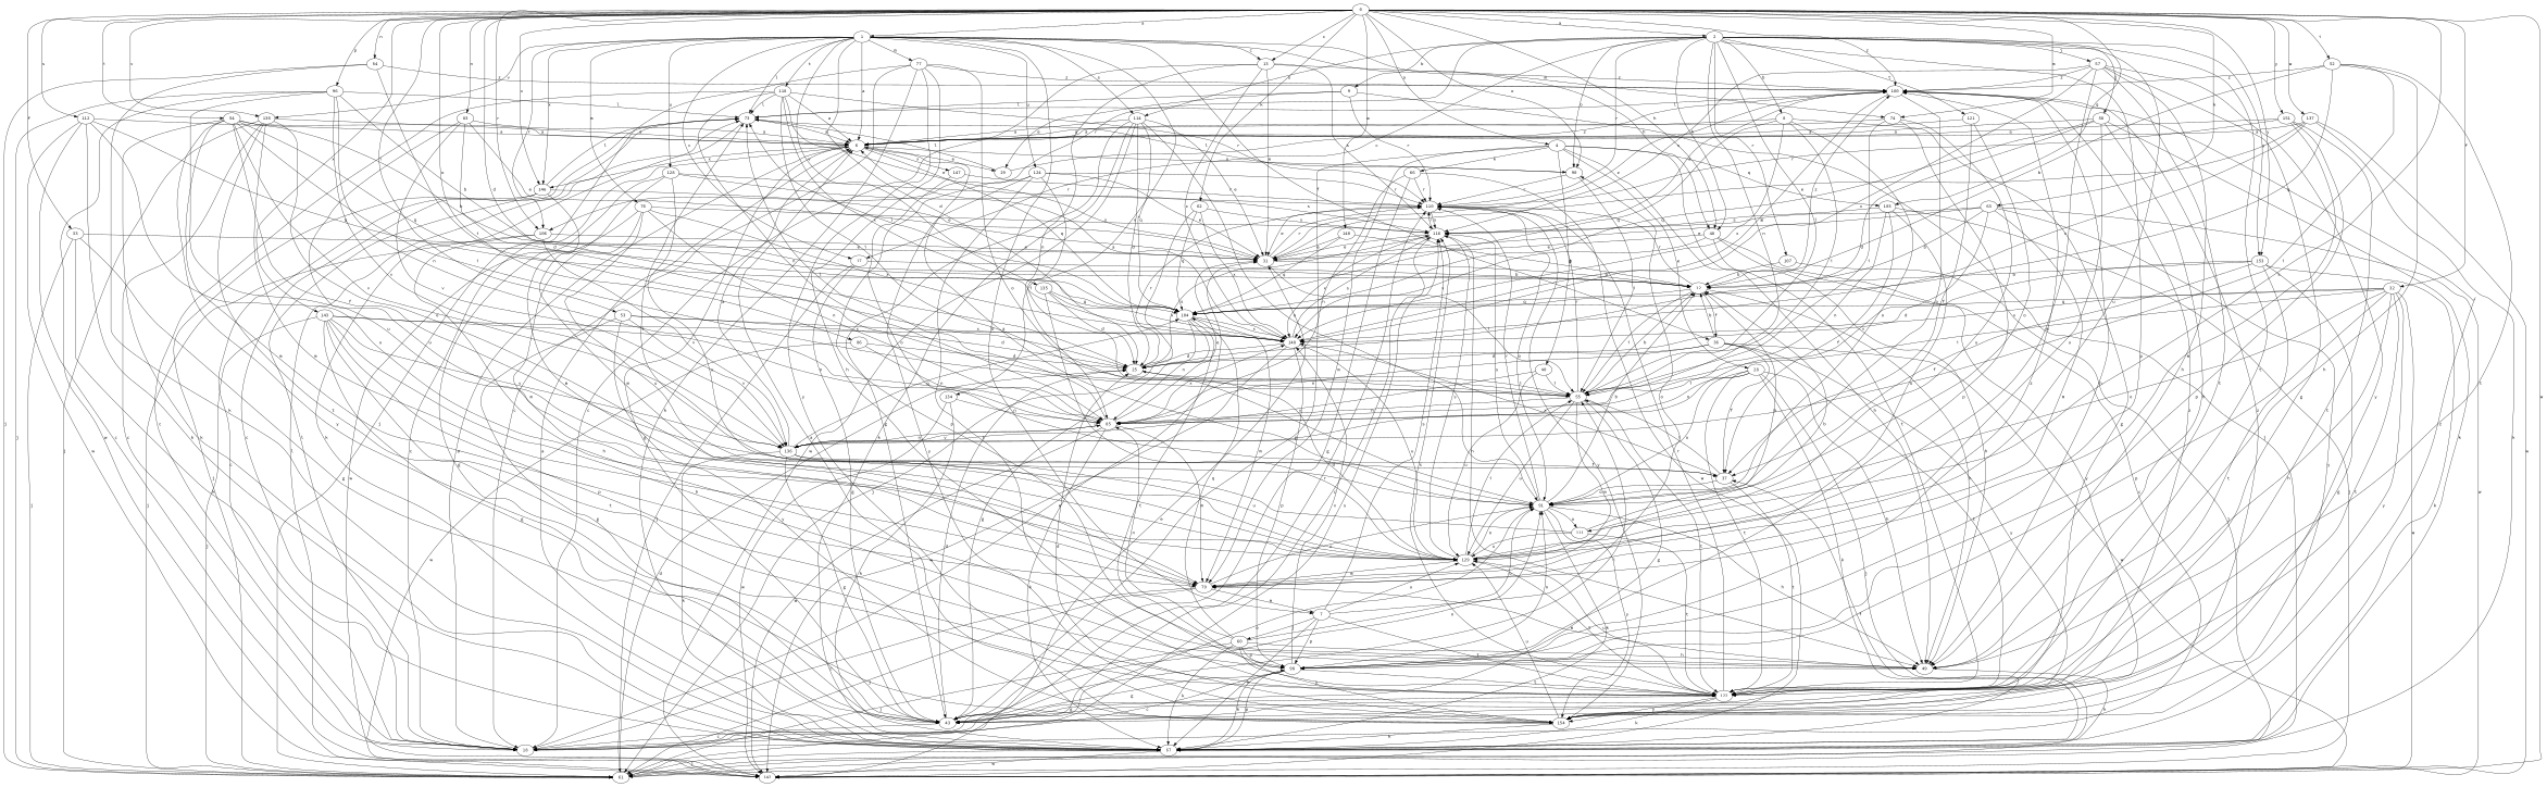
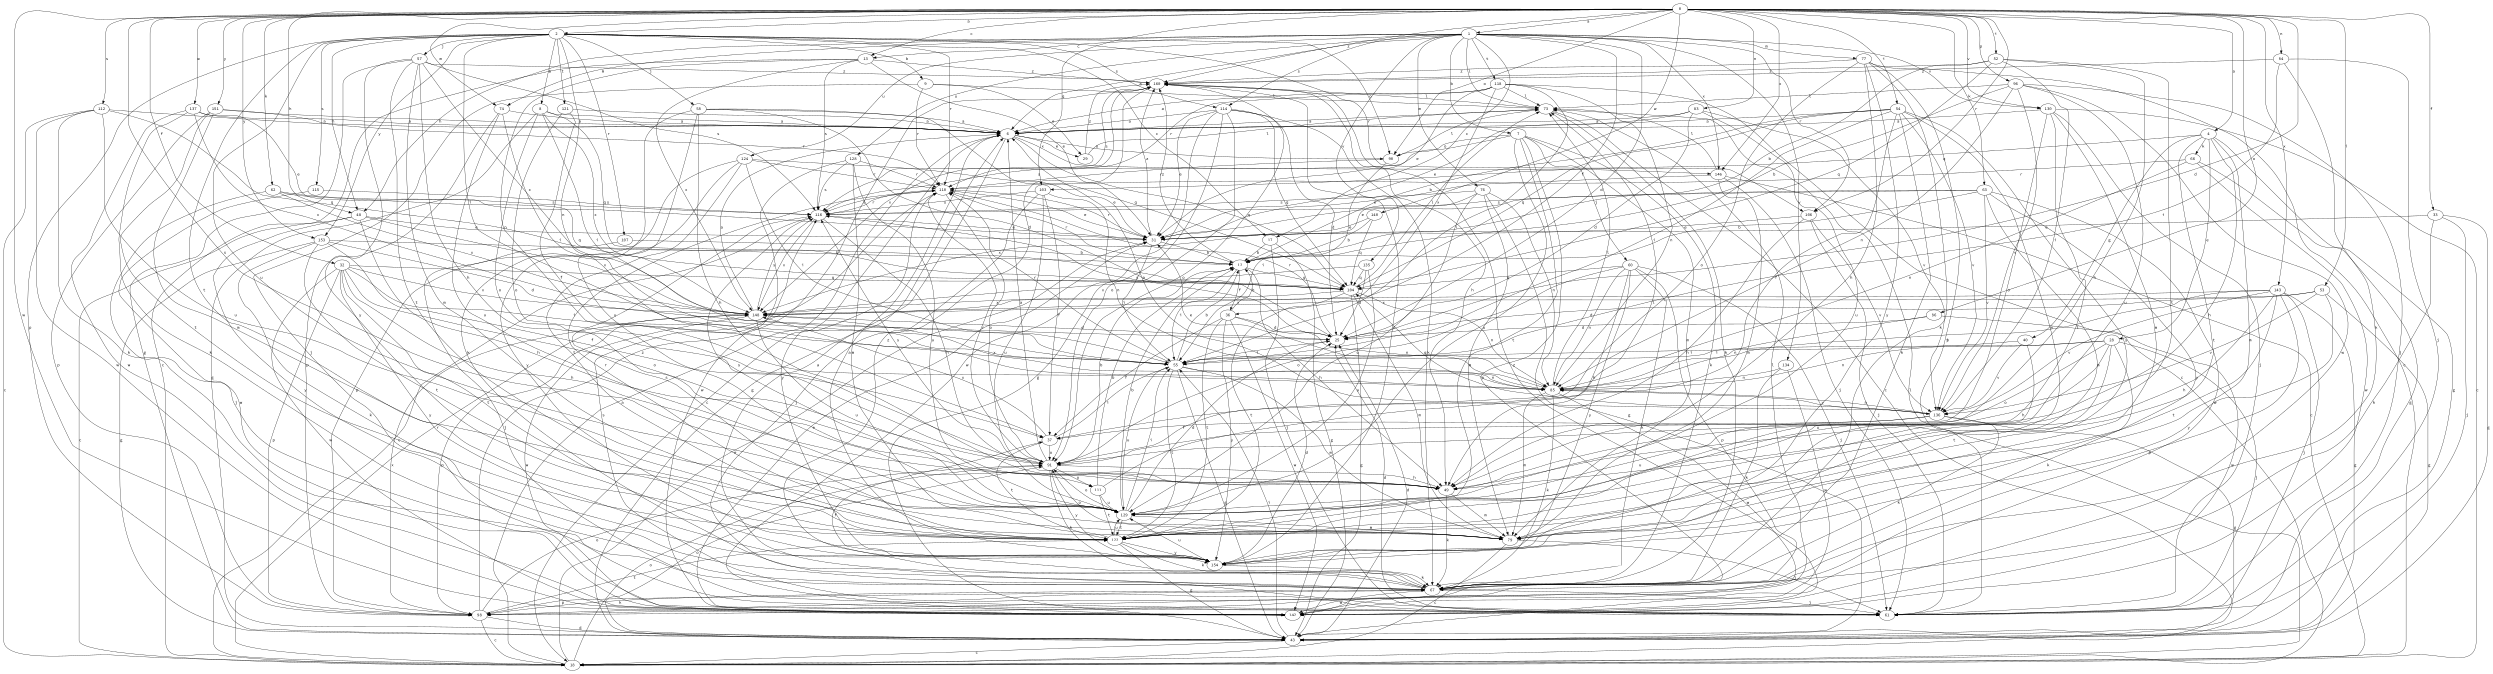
  strict digraph {
    fontname="Source Code Pro"
    node [fontname="Source Code Pro"]
    edge [fontname="Source Code Pro"]
    0
    1
    2
    4
    13
    25
    32
    33
    48
    52
    53
    54
    62
    63
    74
    83
    84
    86
    90
    96
    103
    106
    111
    112
    130
    137
    140
    142
    143
    146
    151
    153
    160
    6
    7
    17
    36
    73
    76
    77
    114
    118
    124
    128
    134
    135
    8
    9
    55
    57
    58
    85
    98
    107
    110
+   115
    121
    122
    129
    28
    40
    43
    49
    66
    79
    18
    116
    148
    31
    104
    91
    154
    67
    61
    12
    136
    37
    29
-   147
    60
    0 -> 1 [label=a]
    0 -> 2 [label=a]
    0 -> 4 [label=a]
    0 -> 13 [label=c]
    0 -> 25 [label=d]
    0 -> 32 [label=f]
    0 -> 33 [label=f]
    0 -> 48 [label=h]
    0 -> 52 [label=i]
    0 -> 53 [label=i]
    0 -> 54 [label=i]
    0 -> 62 [label=k]
    0 -> 63 [label=k]
    0 -> 74 [label=m]
    0 -> 83 [label=n]
    0 -> 84 [label=n]
    0 -> 86 [label=o]
    0 -> 90 [label=o]
    0 -> 96 [label=p]
    0 -> 103 [label=q]
    0 -> 106 [label=r]
    0 -> 111 [label=s]
    0 -> 112 [label=s]
    0 -> 130 [label=v]
    0 -> 137 [label=w]
    0 -> 140 [label=w]
    0 -> 142 [label=w]
    0 -> 143 [label=x]
    0 -> 146 [label=x]
    0 -> 151 [label=y]
    0 -> 153 [label=y]
    0 -> 160 [label=z]
    1 -> 13 [label=c]
    1 -> 25 [label=d]
    1 -> 48 [label=h]
    1 -> 74 [label=m]
    1 -> 106 [label=r]
    1 -> 130 [label=v]
    1 -> 146 [label=x]
    1 -> 6 [label=a]
    1 -> 7 [label=b]
    1 -> 17 [label=c]
    1 -> 36 [label=f]
    1 -> 73 [label=l]
    1 -> 76 [label=m]
    1 -> 77 [label=m]
    1 -> 114 [label=s]
    1 -> 118 [label=t]
    1 -> 124 [label=u]
    1 -> 128 [label=u]
    1 -> 134 [label=v]
    1 -> 135 [label=v]
    2 -> 48 [label=h]
    2 -> 90 [label=o]
    2 -> 106 [label=r]
    2 -> 153 [label=y]
    2 -> 17 [label=c]
    2 -> 114 [label=s]
    2 -> 8 [label=b]
    2 -> 9 [label=b]
    2 -> 55 [label=i]
    2 -> 57 [label=j]
    2 -> 58 [label=j]
    2 -> 85 [label=n]
    2 -> 98 [label=p]
    2 -> 107 [label=r]
    2 -> 110 [label=r]
+   2 -> 115 [label=s]
    2 -> 121 [label=t]
    2 -> 122 [label=t]
    2 -> 129 [label=u]
    4 -> 103 [label=q]
    4 -> 122 [label=t]
    4 -> 28 [label=e]
    4 -> 40 [label=g]
    4 -> 43 [label=g]
    4 -> 49 [label=h]
    4 -> 66 [label=k]
    4 -> 79 [label=m]
    13 -> 160 [label=z]
    13 -> 85 [label=n]
    13 -> 18 [label=c]
    13 -> 116 [label=s]
    13 -> 148 [label=x]
    13 -> 31 [label=e]
    25 -> 55 [label=i]
    25 -> 110 [label=r]
    25 -> 116 [label=s]
    32 -> 142 [label=w]
    32 -> 55 [label=i]
    32 -> 98 [label=p]
    32 -> 122 [label=t]
    32 -> 49 [label=h]
    32 -> 148 [label=x]
    32 -> 104 [label=q]
    32 -> 91 [label=o]
    32 -> 154 [label=y]
    33 -> 43 [label=g]
    33 -> 31 [label=e]
    33 -> 67 [label=k]
    33 -> 61 [label=j]
    48 -> 49 [label=h]
    48 -> 18 [label=c]
    48 -> 148 [label=x]
    48 -> 31 [label=e]
    48 -> 154 [label=y]
    52 -> 160 [label=z]
    52 -> 122 [label=t]
    52 -> 49 [label=h]
    52 -> 104 [label=q]
    52 -> 12 [label=b]
    52 -> 136 [label=i]
    53 -> 25 [label=d]
    53 -> 43 [label=g]
    53 -> 148 [label=x]
    53 -> 154 [label=y]
    53 -> 136 [label=v]
    54 -> 6 [label=a]
    54 -> 55 [label=i]
    54 -> 79 [label=m]
    54 -> 104 [label=q]
    54 -> 154 [label=y]
    54 -> 67 [label=k]
    54 -> 12 [label=b]
    54 -> 136 [label=v]
    54 -> 37 [label=f]
    62 -> 116 [label=s]
    62 -> 148 [label=x]
    62 -> 104 [label=q]
    62 -> 61 [label=j]
    63 -> 142 [label=w]
    63 -> 79 [label=m]
    63 -> 116 [label=s]
    63 -> 31 [label=e]
    63 -> 154 [label=y]
    63 -> 12 [label=b]
    63 -> 136 [label=v]
    74 -> 6 [label=a]
    74 -> 55 [label=i]
    74 -> 98 [label=p]
    74 -> 129 [label=u]
    83 -> 25 [label=d]
    83 -> 6 [label=a]
    83 -> 129 [label=u]
    83 -> 31 [label=e]
    83 -> 136 [label=v]
    84 -> 160 [label=z]
    84 -> 55 [label=i]
    84 -> 67 [label=k]
    84 -> 61 [label=j]
    86 -> 25 [label=d]
    86 -> 142 [label=w]
    86 -> 85 [label=n]
    90 -> 73 [label=l]
    90 -> 55 [label=i]
    90 -> 110 [label=r]
    96 -> 142 [label=w]
    96 -> 73 [label=l]
    96 -> 85 [label=n]
    96 -> 129 [label=u]
    96 -> 61 [label=j]
    96 -> 12 [label=b]
    96 -> 136 [label=v]
    103 -> 85 [label=n]
    103 -> 129 [label=u]
    103 -> 116 [label=s]
    103 -> 61 [label=j]
    103 -> 37 [label=f]
    106 -> 49 [label=h]
    106 -> 31 [label=e]
    106 -> 61 [label=j]
    106 -> 136 [label=v]
    111 -> 73 [label=l]
    111 -> 122 [label=t]
    111 -> 129 [label=u]
    111 -> 12 [label=b]
    112 -> 142 [label=w]
    112 -> 6 [label=a]
    112 -> 129 [label=u]
    112 -> 18 [label=c]
    112 -> 104 [label=q]
    112 -> 67 [label=k]
    130 -> 6 [label=a]
    130 -> 122 [label=t]
    130 -> 79 [label=m]
    130 -> 18 [label=c]
    130 -> 91 [label=o]
    130 -> 61 [label=j]
    137 -> 142 [label=w]
    137 -> 6 [label=a]
    137 -> 148 [label=x]
    137 -> 31 [label=e]
    137 -> 67 [label=k]
    140 -> 31 [label=e]
    140 -> 104 [label=q]
    140 -> 12 [label=b]
    142 -> 73 [label=l]
    142 -> 31 [label=e]
    143 -> 85 [label=n]
    143 -> 98 [label=p]
    143 -> 122 [label=t]
    143 -> 43 [label=g]
    143 -> 49 [label=h]
    143 -> 148 [label=x]
    143 -> 61 [label=j]
    143 -> 136 [label=v]
    146 -> 73 [label=l]
    146 -> 79 [label=m]
    146 -> 18 [label=c]
    146 -> 31 [label=e]
    146 -> 61 [label=j]
    151 -> 6 [label=a]
    151 -> 98 [label=p]
    151 -> 110 [label=r]
    151 -> 122 [label=t]
    151 -> 79 [label=m]
    153 -> 25 [label=d]
    153 -> 122 [label=t]
    153 -> 43 [label=g]
    153 -> 67 [label=k]
    153 -> 12 [label=b]
    153 -> 37 [label=f]
    160 -> 73 [label=l]
    160 -> 49 [label=h]
    160 -> 116 [label=s]
    160 -> 148 [label=x]
    160 -> 91 [label=o]
    6 -> 90 [label=o]
    6 -> 146 [label=x]
    6 -> 43 [label=g]
    6 -> 18 [label=c]
    6 -> 104 [label=q]
    6 -> 29 [label=e]
-   6 -> 147 [label=x]
    7 -> 90 [label=o]
    7 -> 98 [label=p]
    7 -> 122 [label=t]
    7 -> 129 [label=u]
-   79 -> 7 [label=m]
+   7 -> 79 [label=m]
    7 -> 116 [label=s]
    7 -> 67 [label=k]
    7 -> 60 [label=j]
    17 -> 43 [label=g]
    17 -> 61 [label=j]
    17 -> 12 [label=b]
    36 -> 25 [label=d]
    36 -> 142 [label=w]
    36 -> 85 [label=n]
    36 -> 122 [label=t]
    36 -> 154 [label=y]
    36 -> 12 [label=b]
    36 -> 37 [label=f]
    73 -> 6 [label=a]
    73 -> 18 [label=c]
    73 -> 67 [label=k]
    76 -> 85 [label=n]
    76 -> 129 [label=u]
    76 -> 43 [label=g]
    76 -> 79 [label=m]
    76 -> 116 [label=s]
    76 -> 148 [label=x]
    77 -> 160 [label=z]
    77 -> 49 [label=h]
    77 -> 18 [label=c]
    77 -> 91 [label=o]
    77 -> 154 [label=y]
    77 -> 67 [label=k]
    77 -> 61 [label=j]
    114 -> 25 [label=d]
    114 -> 142 [label=w]
    114 -> 6 [label=a]
    114 -> 43 [label=g]
    114 -> 31 [label=e]
    114 -> 104 [label=q]
    114 -> 91 [label=o]
    114 -> 67 [label=k]
    118 -> 6 [label=a]
    118 -> 73 [label=l]
    118 -> 55 [label=i]
    118 -> 85 [label=n]
    118 -> 110 [label=r]
    118 -> 18 [label=c]
    118 -> 148 [label=x]
    118 -> 31 [label=e]
    124 -> 55 [label=i]
    124 -> 98 [label=p]
    124 -> 110 [label=r]
    124 -> 122 [label=t]
    124 -> 31 [label=e]
    124 -> 154 [label=y]
    128 -> 142 [label=w]
    128 -> 110 [label=r]
    128 -> 129 [label=u]
    128 -> 79 [label=m]
    128 -> 116 [label=s]
    134 -> 142 [label=w]
    134 -> 85 [label=n]
    134 -> 67 [label=k]
    135 -> 25 [label=d]
    135 -> 129 [label=u]
    135 -> 148 [label=x]
    135 -> 104 [label=q]
    8 -> 6 [label=a]
    8 -> 55 [label=i]
    8 -> 43 [label=g]
    8 -> 148 [label=x]
    8 -> 104 [label=q]
    8 -> 91 [label=o]
    9 -> 73 [label=l]
    9 -> 110 [label=r]
    9 -> 61 [label=j]
    9 -> 29 [label=e]
    55 -> 85 [label=n]
    55 -> 110 [label=r]
    55 -> 122 [label=t]
    55 -> 129 [label=u]
    55 -> 43 [label=g]
    55 -> 79 [label=m]
    55 -> 12 [label=b]
    57 -> 160 [label=z]
    57 -> 122 [label=t]
    57 -> 43 [label=g]
    57 -> 49 [label=h]
    57 -> 79 [label=m]
    57 -> 116 [label=s]
    57 -> 148 [label=x]
    57 -> 154 [label=y]
    58 -> 25 [label=d]
    58 -> 6 [label=a]
    58 -> 129 [label=u]
    58 -> 49 [label=h]
    58 -> 104 [label=q]
    58 -> 67 [label=k]
    85 -> 142 [label=w]
    85 -> 73 [label=l]
    85 -> 79 [label=m]
    85 -> 148 [label=x]
    85 -> 31 [label=e]
    85 -> 67 [label=k]
    85 -> 136 [label=v]
    98 -> 160 [label=z]
    98 -> 122 [label=t]
    98 -> 43 [label=g]
    98 -> 18 [label=c]
    98 -> 148 [label=x]
    98 -> 91 [label=o]
    98 -> 67 [label=k]
    107 -> 61 [label=j]
    107 -> 12 [label=b]
    110 -> 116 [label=s]
    110 -> 31 [label=e]
    110 -> 91 [label=o]
    110 -> 154 [label=y]
+   115 -> 142 [label=w]
+   115 -> 116 [label=s]
    121 -> 6 [label=a]
    121 -> 91 [label=o]
    121 -> 37 [label=f]
    122 -> 110 [label=r]
    122 -> 129 [label=u]
    122 -> 43 [label=g]
    122 -> 116 [label=s]
    122 -> 154 [label=y]
    122 -> 67 [label=k]
    129 -> 25 [label=d]
    129 -> 55 [label=i]
    129 -> 122 [label=t]
    129 -> 79 [label=m]
    129 -> 116 [label=s]
    129 -> 91 [label=o]
    129 -> 12 [label=b]
    28 -> 55 [label=i]
    28 -> 85 [label=n]
    28 -> 122 [label=t]
    28 -> 49 [label=h]
    28 -> 91 [label=o]
    28 -> 67 [label=k]
    28 -> 61 [label=j]
    40 -> 55 [label=i]
    40 -> 129 [label=u]
    40 -> 136 [label=v]
    43 -> 25 [label=d]
    43 -> 160 [label=z]
    43 -> 55 [label=i]
    43 -> 18 [label=c]
    43 -> 91 [label=o]
    49 -> 79 [label=m]
    49 -> 67 [label=k]
    66 -> 142 [label=w]
    66 -> 85 [label=n]
    66 -> 110 [label=r]
    66 -> 43 [label=g]
    79 -> 18 [label=c]
    79 -> 91 [label=o]
    79 -> 61 [label=j]
    18 -> 6 [label=a]
    18 -> 73 [label=l]
    18 -> 110 [label=r]
    18 -> 31 [label=e]
    18 -> 91 [label=o]
    116 -> 110 [label=r]
    116 -> 49 [label=h]
    116 -> 18 [label=c]
    116 -> 148 [label=x]
    116 -> 31 [label=e]
    148 -> 25 [label=d]
    148 -> 142 [label=w]
    148 -> 6 [label=a]
    148 -> 98 [label=p]
    148 -> 129 [label=u]
    148 -> 116 [label=s]
    31 -> 160 [label=z]
    31 -> 55 [label=i]
    31 -> 110 [label=r]
    31 -> 12 [label=b]
    104 -> 73 [label=l]
    104 -> 85 [label=n]
    104 -> 122 [label=t]
    104 -> 43 [label=g]
    104 -> 79 [label=m]
    104 -> 148 [label=x]
    91 -> 111 [label=o]
    91 -> 6 [label=a]
    91 -> 110 [label=r]
    91 -> 49 [label=h]
    91 -> 116 [label=s]
    91 -> 154 [label=y]
    91 -> 67 [label=k]
    91 -> 12 [label=b]
    154 -> 25 [label=d]
    154 -> 160 [label=z]
    154 -> 6 [label=a]
    154 -> 129 [label=u]
    154 -> 67 [label=k]
    67 -> 142 [label=w]
    67 -> 160 [label=z]
    67 -> 6 [label=a]
    67 -> 98 [label=p]
    67 -> 61 [label=j]
    67 -> 37 [label=f]
    61 -> 25 [label=d]
    61 -> 116 [label=s]
    12 -> 160 [label=z]
    12 -> 36 [label=f]
    12 -> 55 [label=i]
    12 -> 110 [label=r]
    12 -> 49 [label=h]
    12 -> 104 [label=q]
    136 -> 6 [label=a]
    136 -> 85 [label=n]
    136 -> 129 [label=u]
    136 -> 43 [label=g]
    136 -> 104 [label=q]
    136 -> 67 [label=k]
    136 -> 37 [label=f]
    37 -> 55 [label=i]
    37 -> 122 [label=t]
    37 -> 148 [label=x]
    37 -> 91 [label=o]
    29 -> 160 [label=z]
    29 -> 73 [label=l]
-   147 -> 110 [label=r]
-   147 -> 91 [label=o]
    60 -> 85 [label=n]
    60 -> 98 [label=p]
    60 -> 49 [label=h]
    60 -> 104 [label=q]
    60 -> 91 [label=o]
    60 -> 154 [label=y]
    60 -> 67 [label=k]
    60 -> 61 [label=j]
  }
